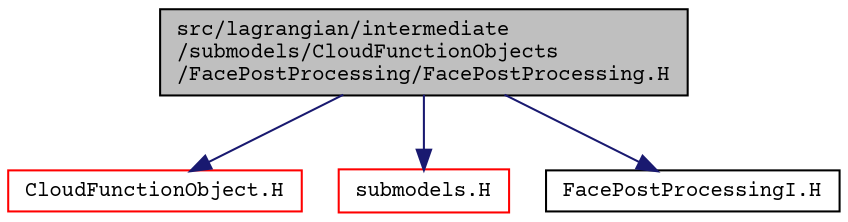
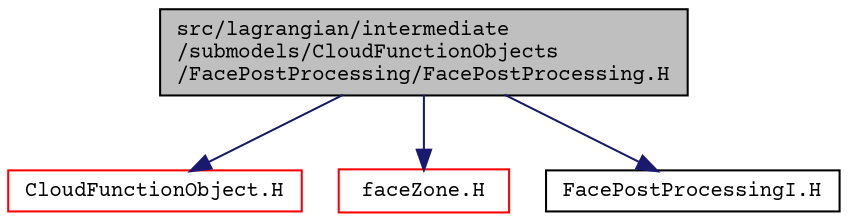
  digraph {
    fontname="Courier Prime"
    node [color=black fontname="Courier Prime" fontsize=10 shape=record]
    edge [color=midnightblue fontname="Courier Prime" fontsize=10 labelfontname=FreeSans labelfontsize=10 style=solid]
    n1 [fillcolor=grey75 fontcolor=black height=0.2 label="src/lagrangian/intermediate\l/submodels/CloudFunctionObjects\l/FacePostProcessing/FacePostProcessing.H" style=filled width=0.4]
    n2 [color=red height=0.2 label="CloudFunctionObject.H" width=0.4]
-   n3 [color=red height=0.2 label="submodels.H" width=0.4]
+   n3 [color=red height=0.2 label="faceZone.H" width=0.4]
    n4 [height=0.2 label="FacePostProcessingI.H" width=0.4]
    n1 -> n2
    n1 -> n3
    n1 -> n4
  }
